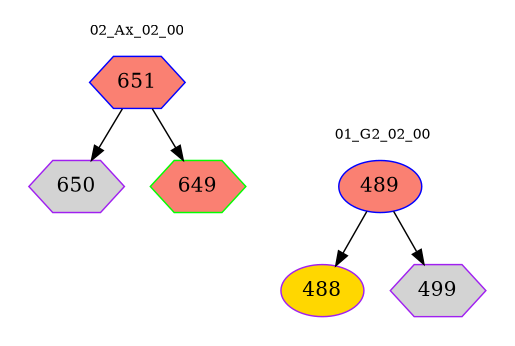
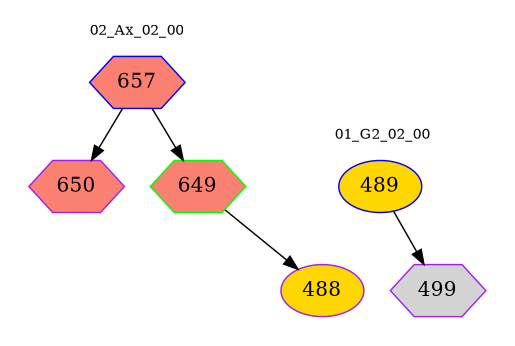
  digraph {
    node [color=purple fillcolor=salmon shape=hexagon style=filled]
    edge [color=black]
-   n1 [color=blue label=651]
-   n2 [fillcolor=lightgrey label=650]
+   n1 [color=blue label=657]
+   n2 [label=650]
    n3 [color=green label=649]
-   n4 [color=blue label=489 shape=ellipse]
+   n4 [color=blue fillcolor=gold label=489 shape=ellipse]
    n5 [fillcolor=lightgrey label=499]
    n6 [fillcolor=gold label=488 shape=ellipse]
    subgraph cluster_1 {
      color=white
      fontsize=10
      label="02_Ax_02_00"
      n1
      n2
      n3
    }
    subgraph cluster_2 {
      color=white
      fontsize=10
      label="01_G2_02_00"
      n4
      n5
      n6
    }
    n1 -> n2
    n1 -> n3
    n4 -> n5
-   n4 -> n6
+   n3 -> n6
  }
